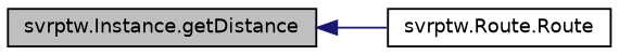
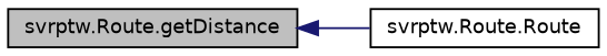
  digraph {
    rankdir=LR
    node [color=black fontname=Helvetica fontsize=10 shape=record style=filled]
-   n1 [fillcolor=grey75 fontcolor=black height=0.2 label="svrptw.Instance.getDistance" width=0.4]
+   n1 [fillcolor=grey75 fontcolor=black height=0.2 label="svrptw.Route.getDistance" width=0.4]
    n2 [fillcolor=white height=0.2 label="svrptw.Route.Route" width=0.4]
    n1 -> n2 [color=midnightblue dir=back fontname=Helvetica fontsize=10 labelfontname=Helvetica labelfontsize=10 style=solid]
  }
